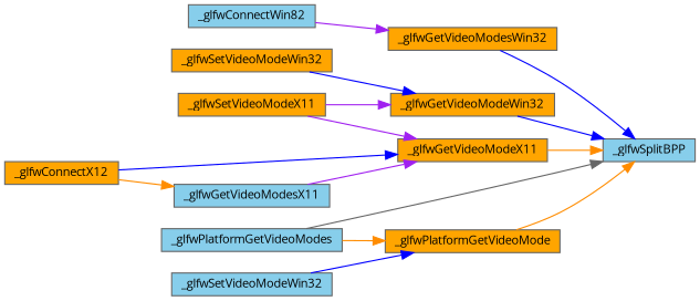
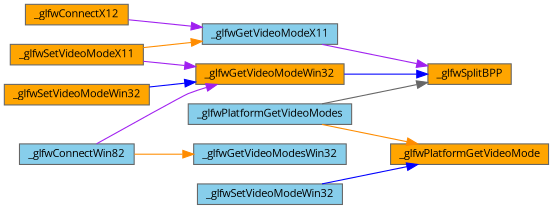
  digraph {
    fontname="Open Sans"
    rankdir=RL
    node [color=grey40 fillcolor=skyblue fontname="Open Sans" fontsize=10 shape=box style=filled]
    edge [color=blue dir=back fontname="Open Sans" fontsize=10 labelfontname=Helvetica labelfontsize=10 style=solid]
-   n1 [color=gray40 fontcolor=black height=0.2 label=_glfwSplitBPP width=0.4]
-   n2 [fillcolor=orange height=0.2 label=_glfwGetVideoModesWin32 width=0.4]
+   n1 [color=gray40 fillcolor=orange fontcolor=black height=0.2 label=_glfwSplitBPP width=0.4]
+   n2 [height=0.2 label=_glfwGetVideoModesWin32 width=0.4]
    n3 [fillcolor=orange height=0.2 label=_glfwGetVideoModeWin32 width=0.4]
-   n4 [fillcolor=orange height=0.2 label=_glfwGetVideoModeX11 width=0.4]
+   n4 [height=0.2 label=_glfwGetVideoModeX11 width=0.4]
    n5 [fillcolor=orange height=0.2 label=_glfwPlatformGetVideoMode width=0.4]
    n6 [height=0.2 label=_glfwPlatformGetVideoModes width=0.4]
    n7 [height=0.2 label=_glfwConnectWin82 width=0.4]
    n8 [fillcolor=orange height=0.2 label=_glfwSetVideoModeWin32 width=0.4]
    n9 [fillcolor=orange height=0.2 label=_glfwSetVideoModeX11 width=0.4]
    n10 [fillcolor=orange height=0.2 label=_glfwConnectX12 width=0.4]
-   n11 [height=0.2 label=_glfwGetVideoModesX11 width=0.4]
    n12 [height=0.2 label=_glfwSetVideoModeWin32 width=0.4]
-   n1 -> n2
    n1 -> n3
-   n1 -> n4 [color=darkorange]
-   n1 -> n5 [color=darkorange]
+   n1 -> n4 [color=purple]
    n1 -> n6 [color=gray40]
-   n2 -> n7 [color=purple]
+   n2 -> n7 [color=darkorange]
+   n3 -> n7 [color=purple]
    n3 -> n8
    n3 -> n9 [color=purple]
-   n4 -> n9 [color=purple]
-   n4 -> n10
-   n4 -> n11 [color=purple]
+   n4 -> n9 [color=darkorange]
+   n4 -> n10 [color=purple]
    n5 -> n6 [color=darkorange]
    n5 -> n12
-   n11 -> n10 [color=darkorange]
  }
